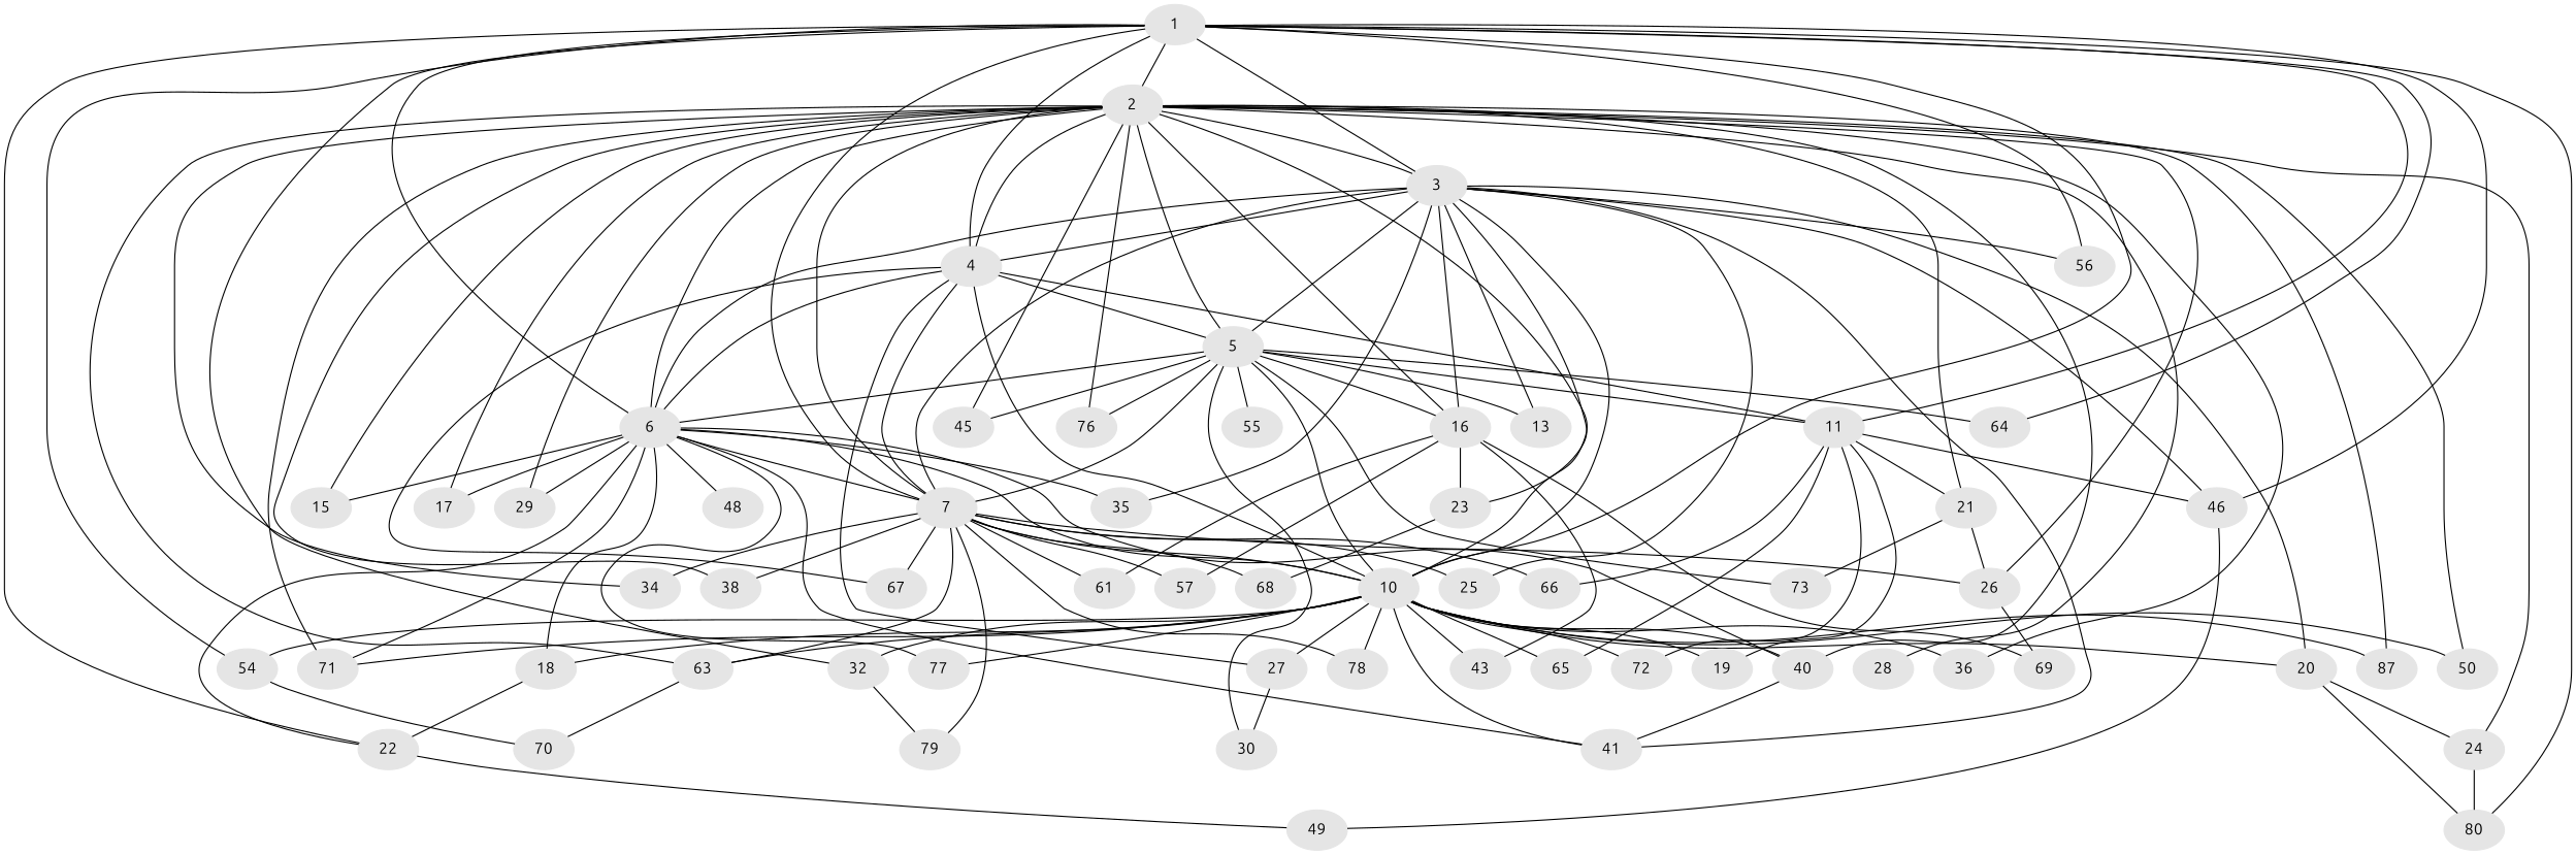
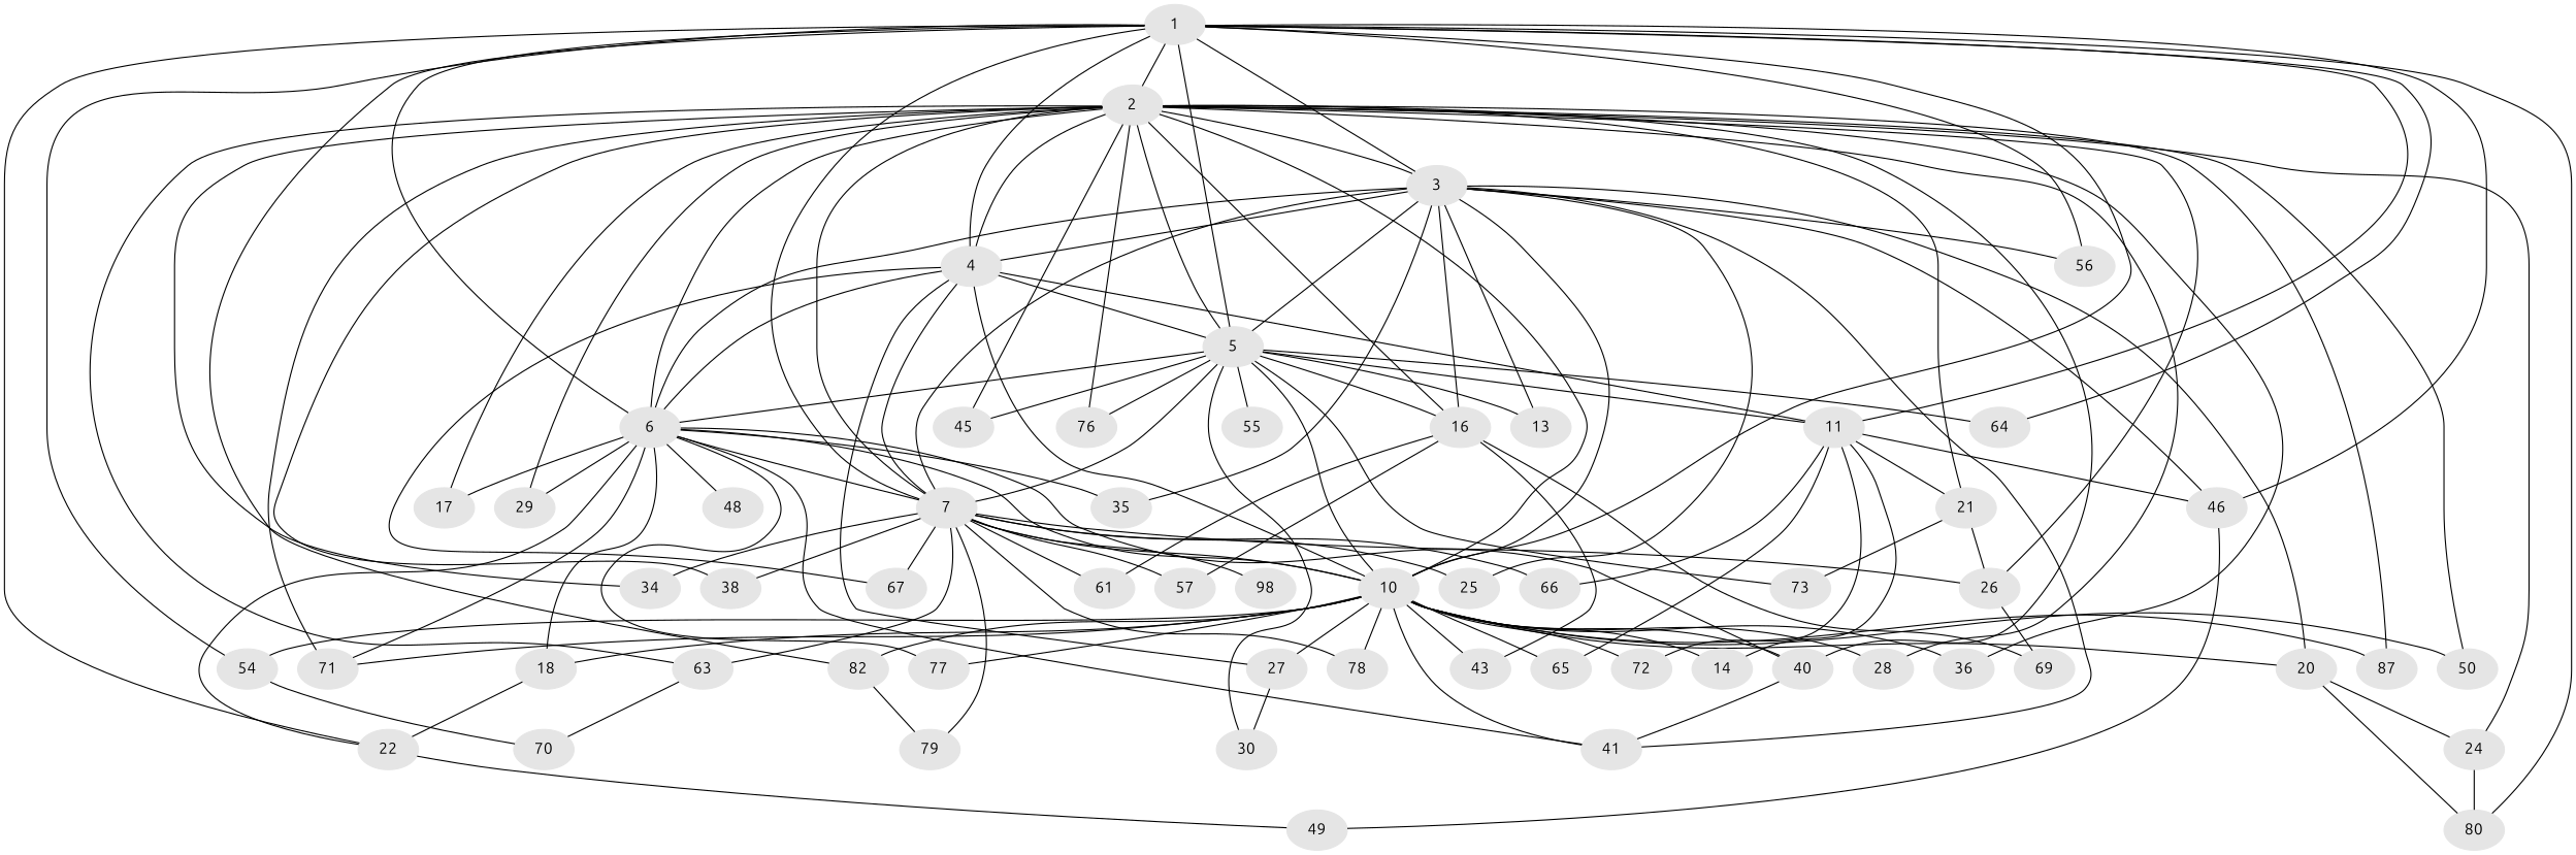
  graph {
    fontname=Ubuntu
    node [color=gray90 fontname=Ubuntu style=filled]
    edge [fontname=Ubuntu]
    1 [super="+51"]
    2 [super="+9"]
    3 [super="+8"]
    4 [super="+33"]
    5 [super="+12"]
    6 [super="+47"]
    7 [super="+31"]
    10 [super="+19"]
    11 [super="+39"]
    22 [super="+42"]
-   32 [super="+60"]
+   32 [super="+60" label=82]
    46 [super="+74"]
    54
    56
    64
    80
-   15
    16 [super="+62"]
    17
    21 [super="+53"]
    24
    26 [super="+59"]
    28
    29
    34
    36
    n27 [label=87]
    38
    40 [super="+52"]
    45
    50
    63
    71 [super="+75"]
    76
    13
    20 [super="+58"]
-   23
    25
    35
    41 [super="+44"]
    27
    67
    30
    55
    73
    18
    48
    77
    57
    61
    66
-   68
+   68 [label=98]
    78
    79
-   14 [label=19]
+   14
    43
    65
    72
    49
    70
    69
    1 -- 2 [weight=2]
    1 -- 3 [weight=2]
    1 -- 4
+   1 -- 5
    1 -- 6 [weight=2]
    1 -- 7
    1 -- 10
    1 -- 11
    1 -- 22
    1 -- 32
    1 -- 46
    1 -- 54
    1 -- 56
    1 -- 64
    1 -- 80
    2 -- 3 [weight=4]
    2 -- 4 [weight=2]
    2 -- 5 [weight=3]
    2 -- 6 [weight=2]
    2 -- 7 [weight=2]
    2 -- 10 [weight=3]
-   2 -- 15
    2 -- 16
    2 -- 17
    2 -- 21
    2 -- 24
    2 -- 26
    2 -- 28
    2 -- 29
    2 -- 34
    2 -- 36
    2 -- n27
    2 -- 38
    2 -- 40
    2 -- 45
    2 -- 50
    2 -- 63
    2 -- 71
    2 -- 76
    3 -- 4 [weight=2]
    3 -- 5 [weight=2]
    3 -- 6 [weight=2]
    3 -- 7 [weight=3]
    3 -- 10 [weight=2]
    3 -- 46
    3 -- 56
    3 -- 16
    3 -- 13
    3 -- 20 [weight=2]
-   3 -- 23
    3 -- 25
    3 -- 35
    3 -- 41
    4 -- 5
    4 -- 6
    4 -- 7
    4 -- 10
    4 -- 11
    4 -- 27
    4 -- 67
    5 -- 6
    5 -- 7
    5 -- 10
    5 -- 11
    5 -- 64
    5 -- 16
    5 -- 45
    5 -- 76
    5 -- 13
    5 -- 30
    5 -- 55 [weight=2]
    5 -- 73
    6 -- 7
    6 -- 10
    6 -- 22
-   6 -- 15
    6 -- 17
    6 -- 29
    6 -- 40
    6 -- 71
    6 -- 35
    6 -- 41
    6 -- 18
    6 -- 48 [weight=2]
    6 -- 77
    7 -- 10
    7 -- 26
    7 -- 34
    7 -- 38
    7 -- 63
    7 -- 25
    7 -- 67
    7 -- 57
    7 -- 61
    7 -- 66
    7 -- 68
    7 -- 78
    7 -- 79
    10 -- 32 [weight=2]
    10 -- 54
-   10 -- 63
+   10 -- 28
    10 -- 36
    10 -- n27
    10 -- 40
    10 -- 50
    10 -- 71
    10 -- 20
    10 -- 41
    10 -- 27
    10 -- 18
    10 -- 77
    10 -- 78
    10 -- 14
    10 -- 43
    10 -- 65
    10 -- 72
    11 -- 46
    11 -- 21 [weight=2]
    11 -- 66
    11 -- 14
    11 -- 65
    11 -- 72
    22 -- 49
    32 -- 79
    46 -- 49
    54 -- 70
-   16 -- 23
    16 -- 57
    16 -- 61
    16 -- 43
    16 -- 69
    21 -- 26
    21 -- 73
    24 -- 80
    26 -- 69
    40 -- 41
    63 -- 70
    20 -- 80
    20 -- 24
-   23 -- 68
    27 -- 30
    18 -- 22
  }
